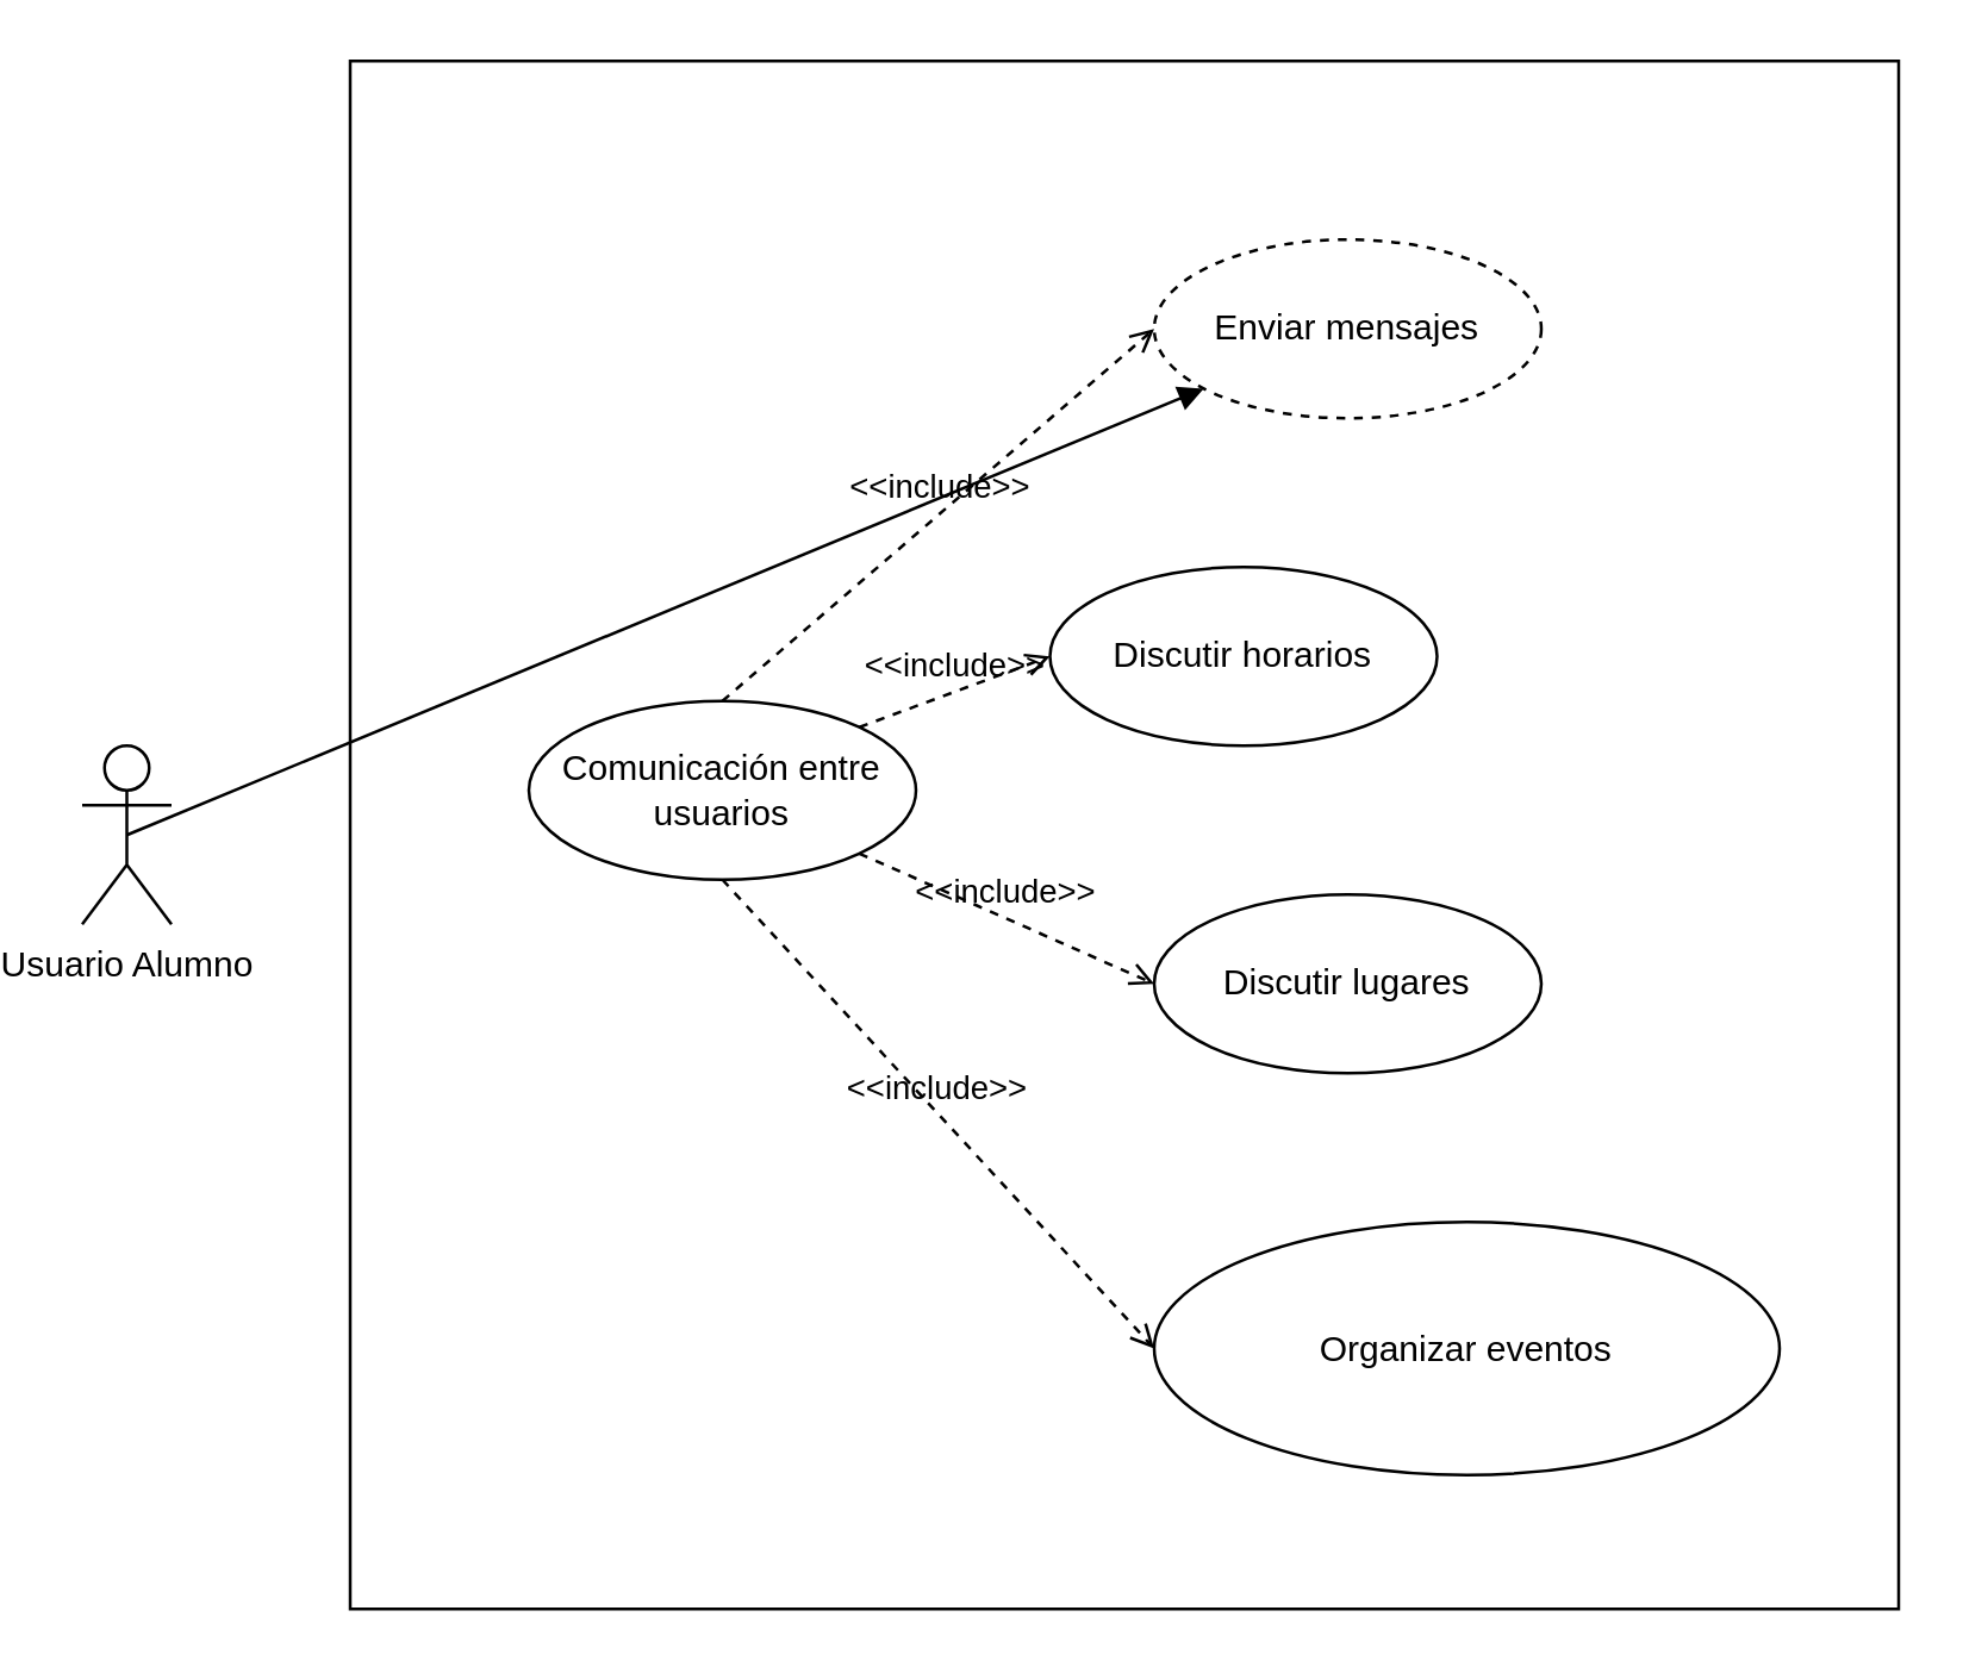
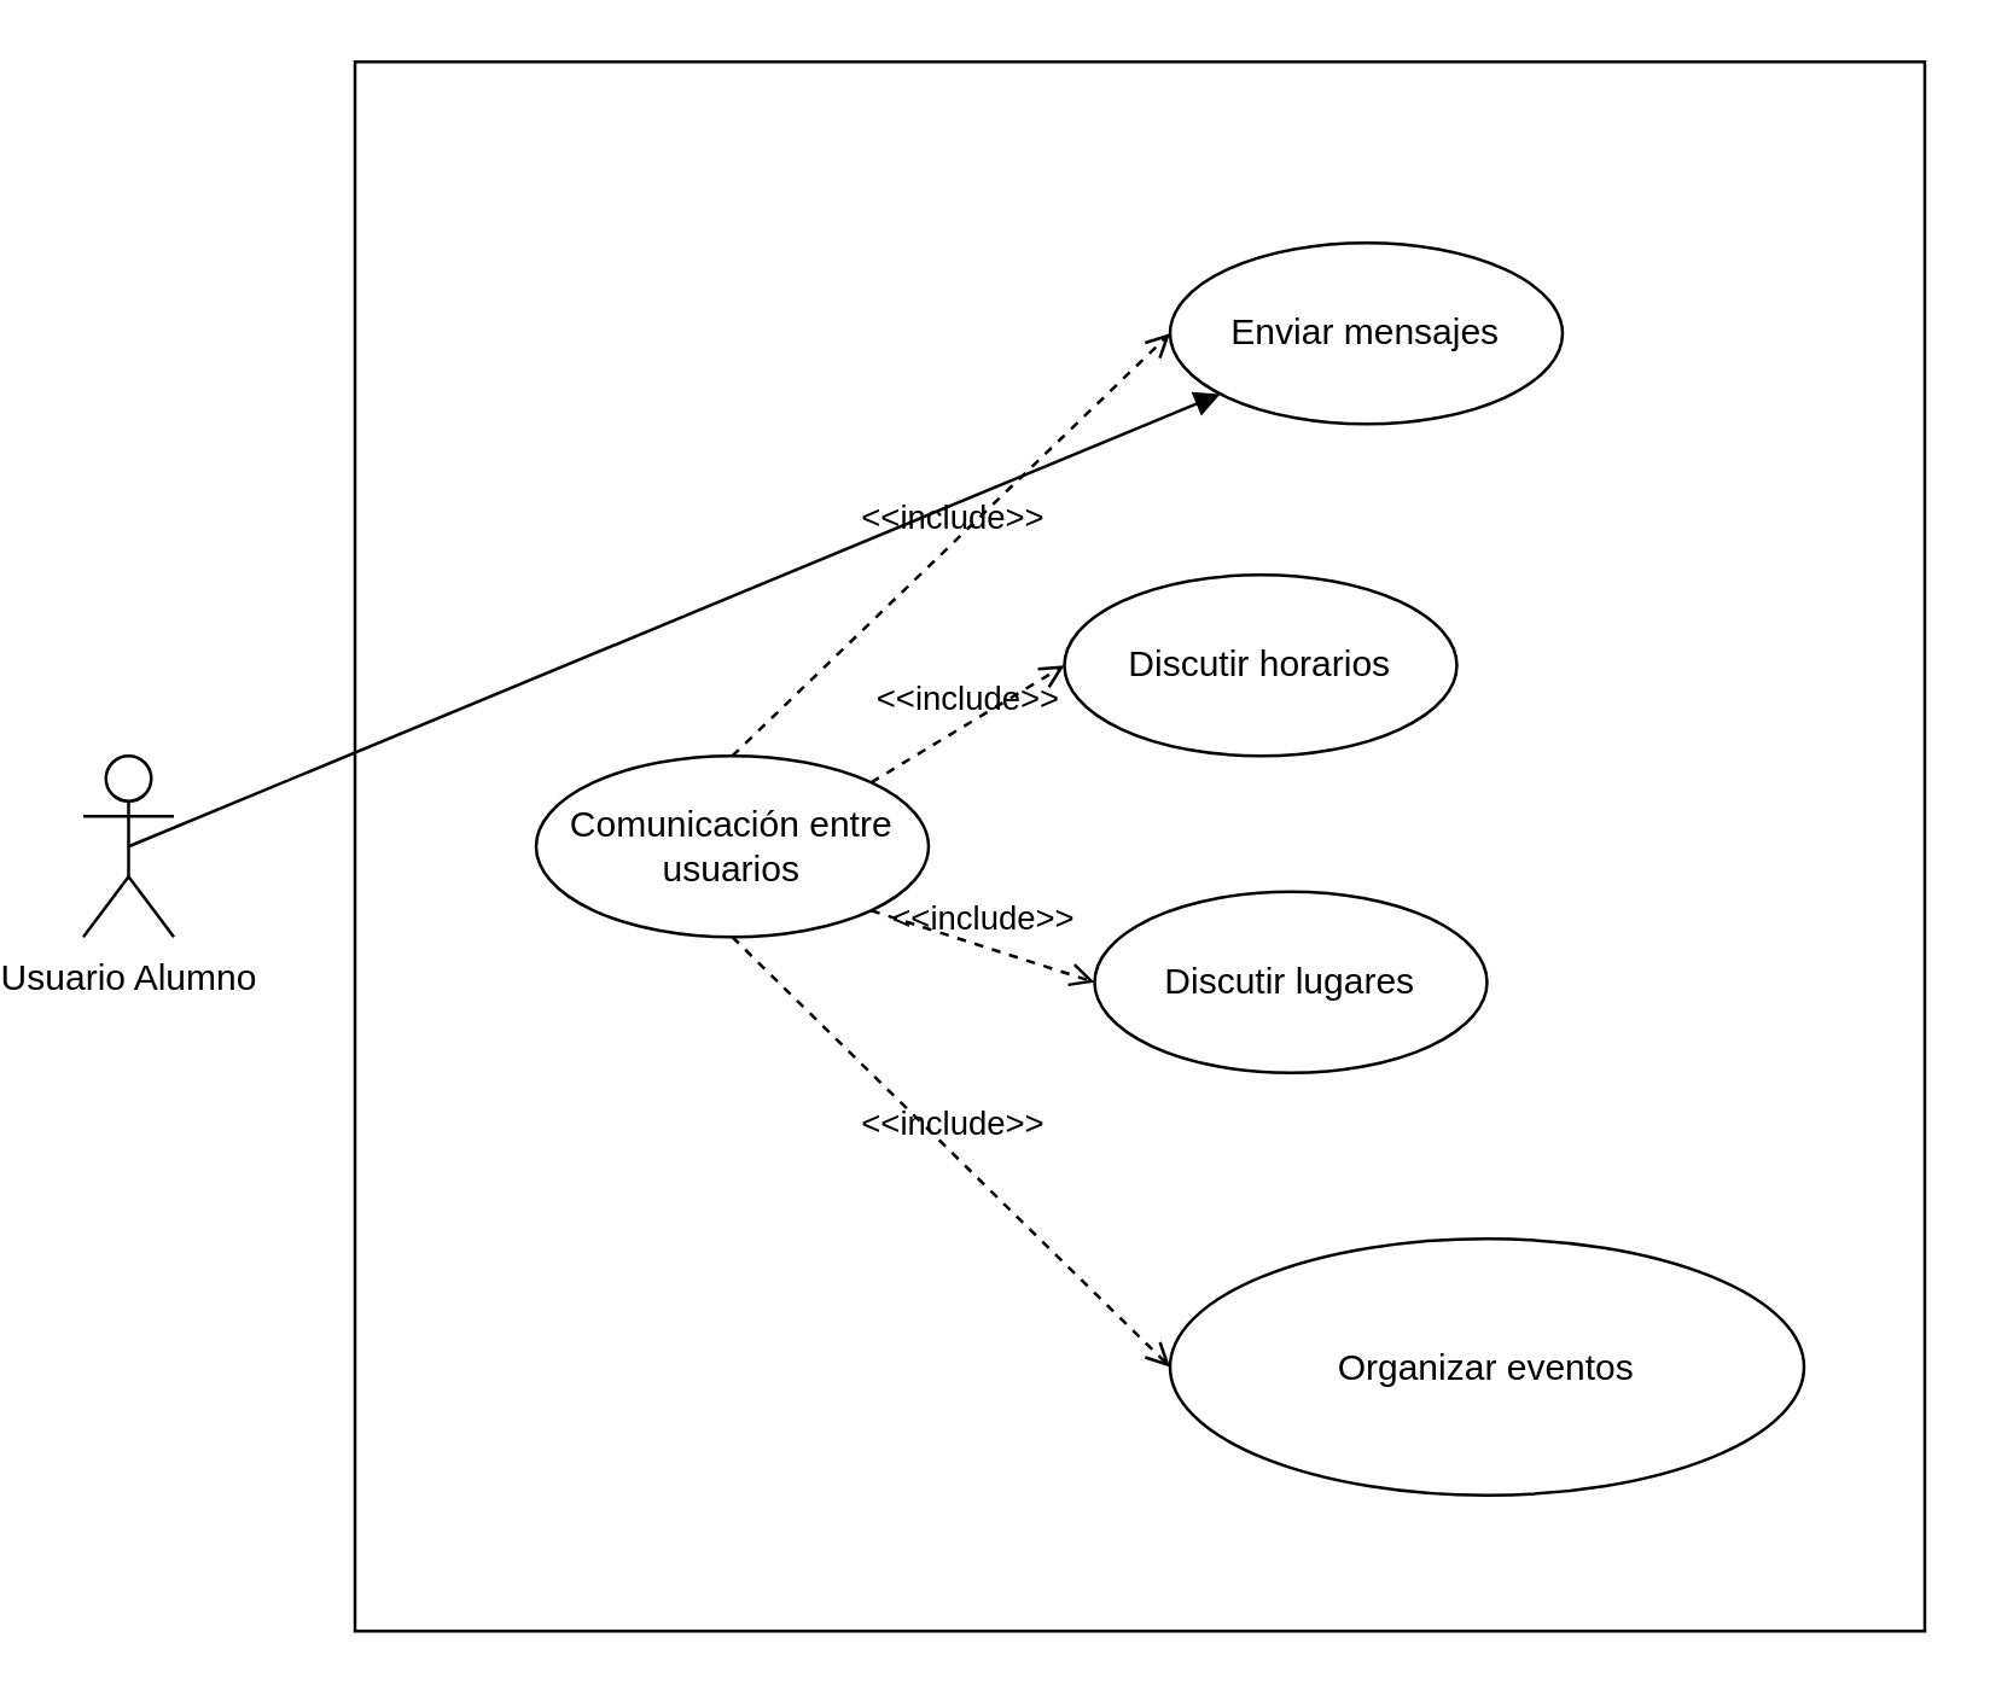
  <mxCell id="0" />
  <mxCell id="1" parent="0" />
  <mxCell id="2" value="" style="rounded=0;whiteSpace=wrap;html=1;" vertex="1" parent="1"><mxGeometry x="110" y="20" width="520" height="520" as="geometry" /></mxCell>
  <mxCell id="3" value="Usuario Alumno" style="shape=umlActor;verticalLabelPosition=bottom;verticalAlign=top;html=1;" vertex="1" parent="1"><mxGeometry x="20" y="250" width="30" height="60" as="geometry" /></mxCell>
- <mxCell id="4" value="Comunicación entre usuarios" style="ellipse;whiteSpace=wrap;html=1;" vertex="1" parent="1"><mxGeometry x="170" y="235" width="130" height="60" as="geometry" /></mxCell>
+ <mxCell id="4" value="Comunicación entre usuarios" style="ellipse;whiteSpace=wrap;html=1;" vertex="1" parent="1"><mxGeometry x="170" y="250" width="130" height="60" as="geometry" /></mxCell>
  <mxCell id="5" value="" style="endArrow=block;endFill=1;html=1;align=left;verticalAlign=top;rounded=0;exitX=0.5;exitY=0.5;exitDx=0;exitDy=0;exitPerimeter=0;" edge="1" parent="1" source="3" target="9"><mxGeometry x="-1" relative="1" as="geometry"><mxPoint x="-30" y="280" as="sourcePoint" /><mxPoint x="130" y="280" as="targetPoint" /><mxPoint as="offset" /></mxGeometry></mxCell>
  <mxCell id="6" value="Organizar eventos" style="ellipse;whiteSpace=wrap;html=1;" vertex="1" parent="1"><mxGeometry x="380" y="410" width="210" height="85" as="geometry" /></mxCell>
- <mxCell id="7" value="Discutir lugares" style="ellipse;whiteSpace=wrap;html=1;" vertex="1" parent="1"><mxGeometry x="380" y="300" width="130" height="60" as="geometry" /></mxCell>
+ <mxCell id="7" value="Discutir lugares" style="ellipse;whiteSpace=wrap;html=1;" vertex="1" parent="1"><mxGeometry x="355" y="295" width="130" height="60" as="geometry" /></mxCell>
  <mxCell id="8" value="Discutir horarios" style="ellipse;whiteSpace=wrap;html=1;" vertex="1" parent="1"><mxGeometry x="345" y="190" width="130" height="60" as="geometry" /></mxCell>
- <mxCell id="9" value="Enviar mensajes" style="ellipse;whiteSpace=wrap;html=1;dashed=1;" vertex="1" parent="1"><mxGeometry x="380" y="80" width="130" height="60" as="geometry" /></mxCell>
+ <mxCell id="9" value="Enviar mensajes" style="ellipse;whiteSpace=wrap;html=1;" vertex="1" parent="1"><mxGeometry x="380" y="80" width="130" height="60" as="geometry" /></mxCell>
  <mxCell id="10" value="&amp;lt;&amp;lt;include&amp;gt;&amp;gt;" style="html=1;verticalAlign=bottom;labelBackgroundColor=none;endArrow=open;endFill=0;dashed=1;rounded=0;exitX=0.5;exitY=0;exitDx=0;exitDy=0;entryX=0;entryY=0.5;entryDx=0;entryDy=0;" edge="1" parent="1" source="4" target="9"><mxGeometry width="160" relative="1" as="geometry"><mxPoint x="230" y="150" as="sourcePoint" /><mxPoint x="390" y="150" as="targetPoint" /></mxGeometry></mxCell>
  <mxCell id="11" value="&amp;lt;&amp;lt;include&amp;gt;&amp;gt;" style="html=1;verticalAlign=bottom;labelBackgroundColor=none;endArrow=open;endFill=0;dashed=1;rounded=0;exitX=1;exitY=0;exitDx=0;exitDy=0;entryX=0;entryY=0.5;entryDx=0;entryDy=0;" edge="1" parent="1" source="4" target="8"><mxGeometry width="160" relative="1" as="geometry"><mxPoint x="270" y="260" as="sourcePoint" /><mxPoint x="415" y="120" as="targetPoint" /></mxGeometry></mxCell>
  <mxCell id="12" value="&amp;lt;&amp;lt;include&amp;gt;&amp;gt;" style="html=1;verticalAlign=bottom;labelBackgroundColor=none;endArrow=open;endFill=0;dashed=1;rounded=0;exitX=1;exitY=1;exitDx=0;exitDy=0;entryX=0;entryY=0.5;entryDx=0;entryDy=0;" edge="1" parent="1" source="4" target="7"><mxGeometry width="160" relative="1" as="geometry"><mxPoint x="291" y="269" as="sourcePoint" /><mxPoint x="390" y="230" as="targetPoint" /></mxGeometry></mxCell>
  <mxCell id="13" value="&amp;lt;&amp;lt;include&amp;gt;&amp;gt;" style="html=1;verticalAlign=bottom;labelBackgroundColor=none;endArrow=open;endFill=0;dashed=1;rounded=0;exitX=0.5;exitY=1;exitDx=0;exitDy=0;entryX=0;entryY=0.5;entryDx=0;entryDy=0;" edge="1" parent="1" source="4" target="6"><mxGeometry width="160" relative="1" as="geometry"><mxPoint x="245" y="260" as="sourcePoint" /><mxPoint x="390" y="120" as="targetPoint" /></mxGeometry></mxCell>
